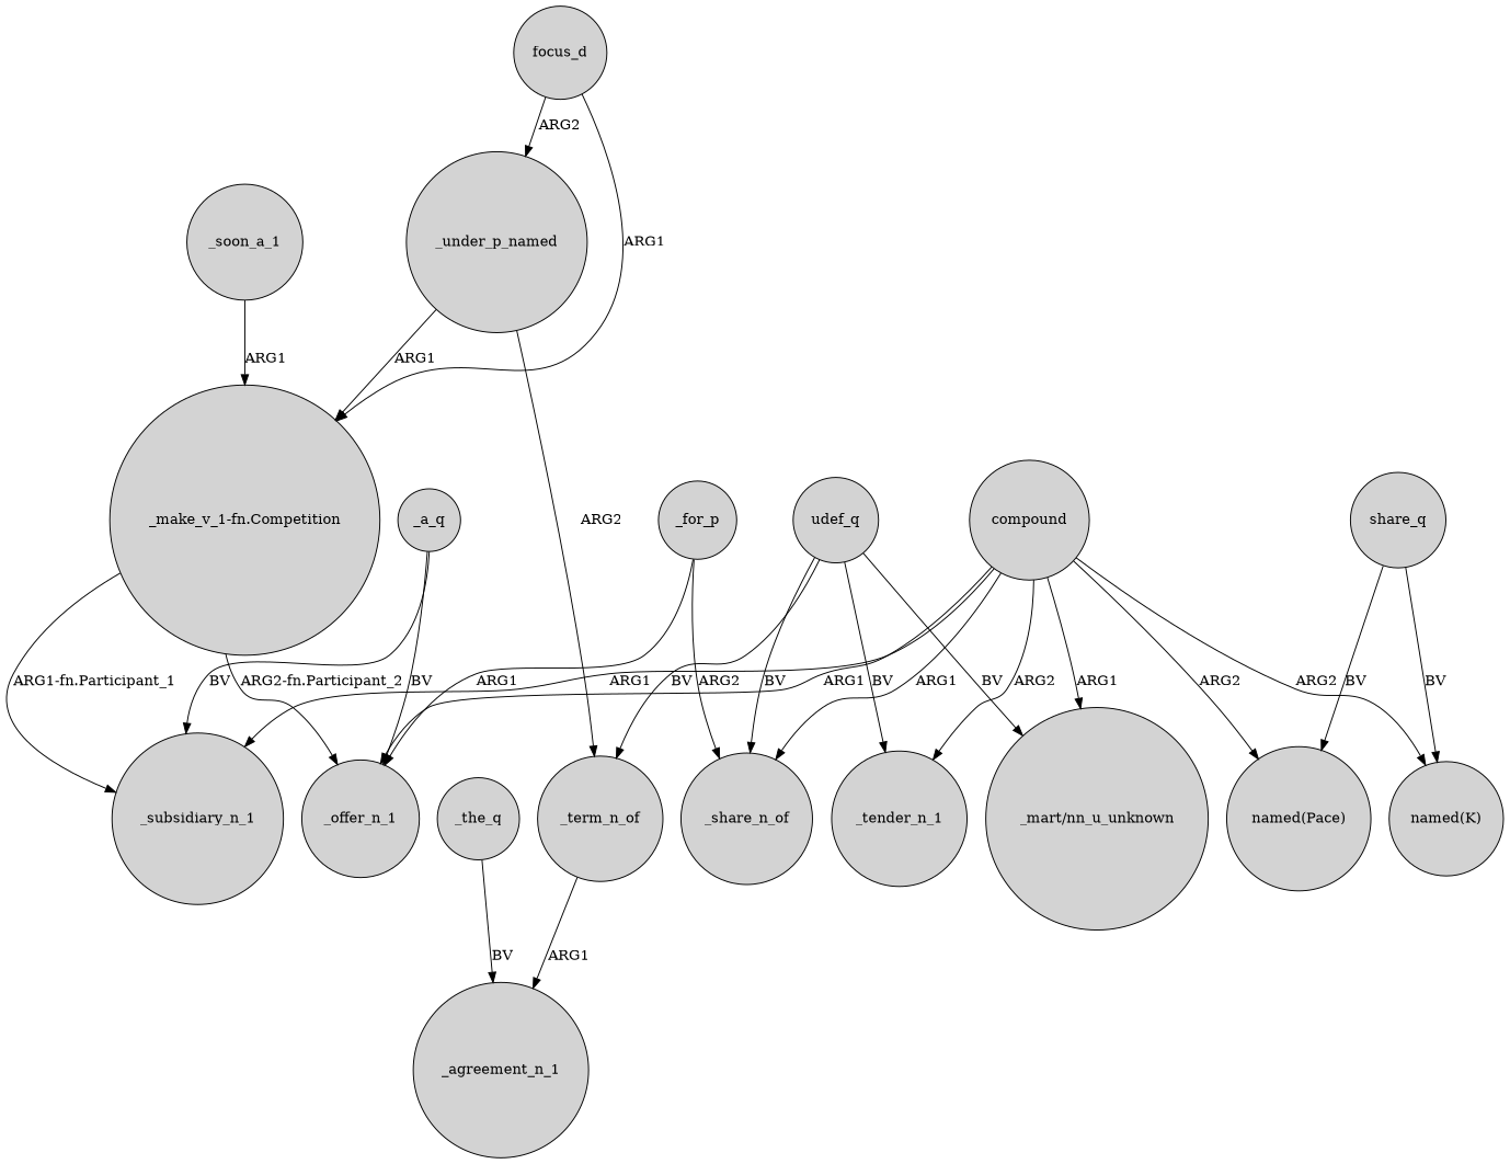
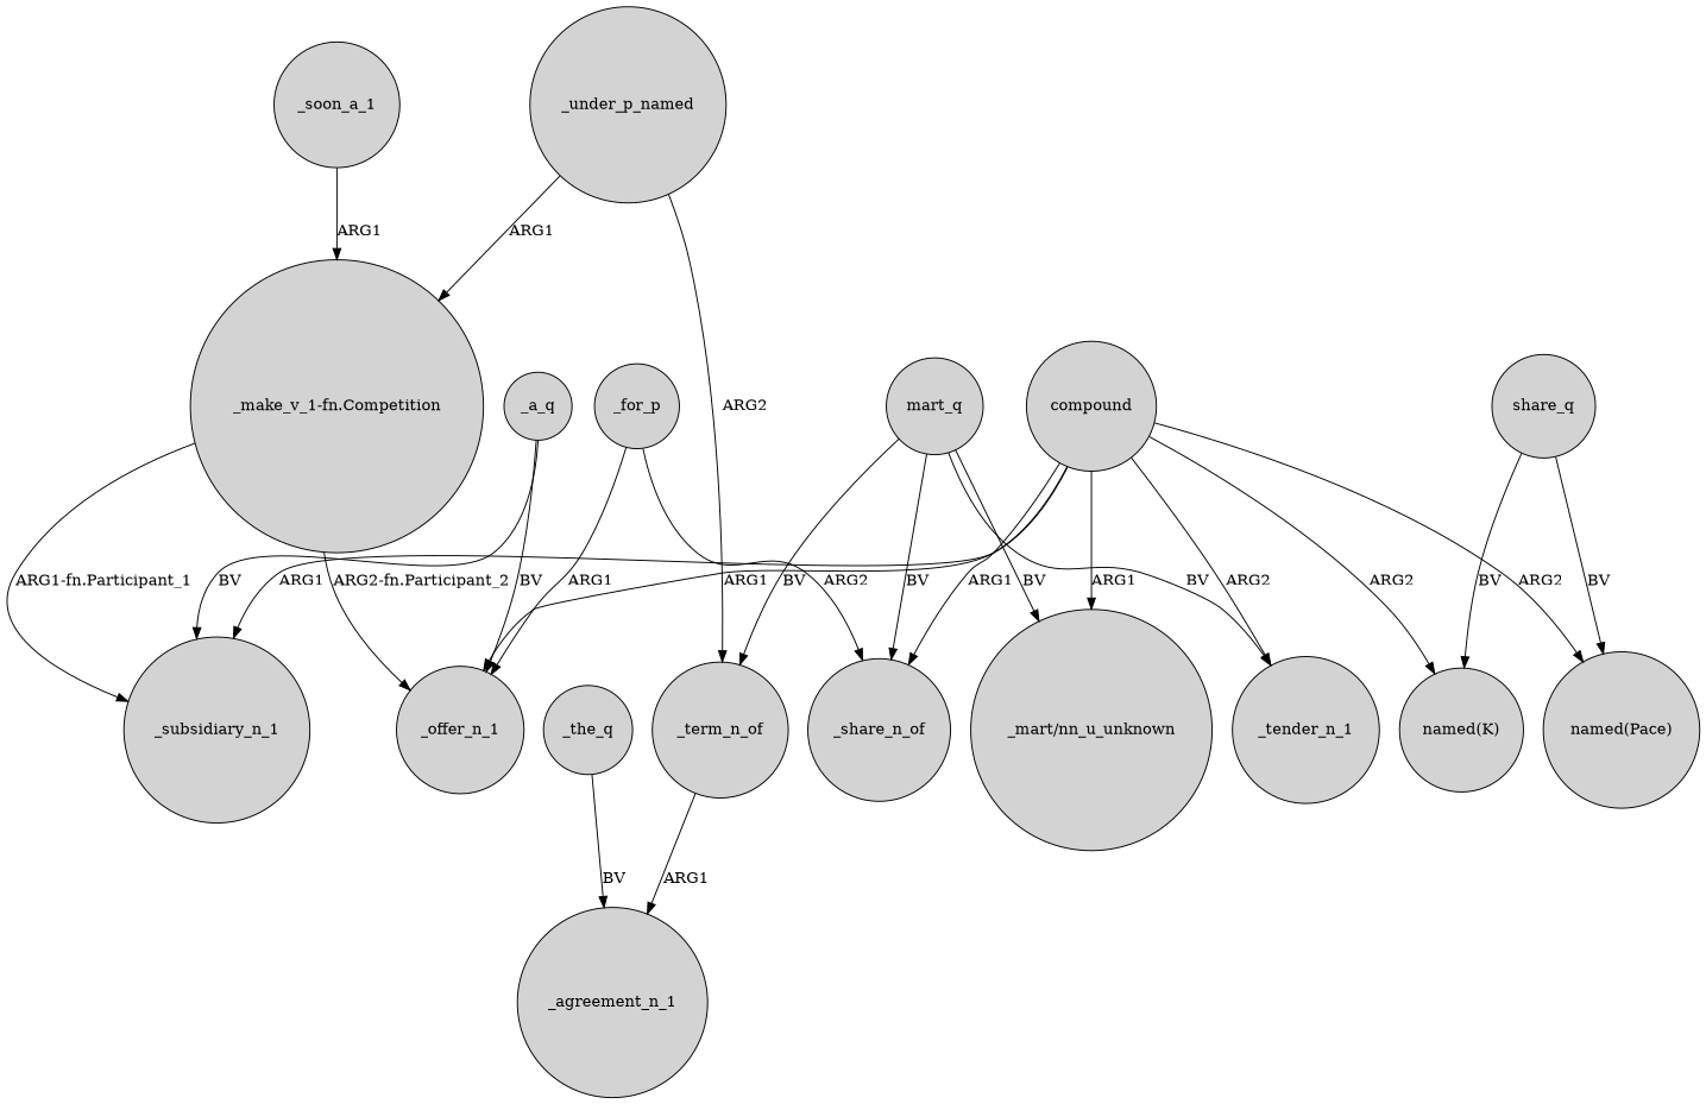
  digraph {
    node [shape=circle style=filled]
    _soon_a_1
    "_make_v_1-fn.Competition"
    _offer_n_1
    _subsidiary_n_1
    _the_q
    _agreement_n_1
-   udef_q
+   udef_q [label=mart_q]
    _term_n_of
    _share_n_of
    _tender_n_1
    "_mart/nn_u_unknown"
-   focus_d
    n13 [label=_under_p_named]
    _for_p
    _a_q
    compound
    "named(Pace)"
    "named(K)"
    n19 [label=share_q]
    _soon_a_1 -> "_make_v_1-fn.Competition" [label=ARG1]
    "_make_v_1-fn.Competition" -> _offer_n_1 [label="ARG2-fn.Participant_2"]
    "_make_v_1-fn.Competition" -> _subsidiary_n_1 [label="ARG1-fn.Participant_1"]
    _the_q -> _agreement_n_1 [label=BV]
    udef_q -> _term_n_of [label=BV]
    udef_q -> _share_n_of [label=BV]
    udef_q -> _tender_n_1 [label=BV]
    udef_q -> "_mart/nn_u_unknown" [label=BV]
    _term_n_of -> _agreement_n_1 [label=ARG1]
-   focus_d -> "_make_v_1-fn.Competition" [label=ARG1]
-   focus_d -> n13 [label=ARG2]
    n13 -> "_make_v_1-fn.Competition" [label=ARG1]
    n13 -> _term_n_of [label=ARG2]
    _for_p -> _offer_n_1 [label=ARG1]
    _for_p -> _share_n_of [label=ARG2]
    _a_q -> _offer_n_1 [label=BV]
    _a_q -> _subsidiary_n_1 [label=BV]
    compound -> _offer_n_1 [label=ARG1]
    compound -> _subsidiary_n_1 [label=ARG1]
    compound -> _share_n_of [label=ARG1]
    compound -> _tender_n_1 [label=ARG2]
    compound -> "_mart/nn_u_unknown" [label=ARG1]
    compound -> "named(Pace)" [label=ARG2]
    compound -> "named(K)" [label=ARG2]
    n19 -> "named(Pace)" [label=BV]
    n19 -> "named(K)" [label=BV]
  }
